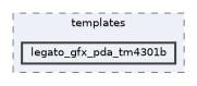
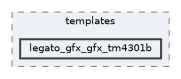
  digraph {
    compound=true
-   n1 [color=grey25 fillcolor="#edf0f7" fontname=Helvetica fontsize=10 height=0.2 label=legato_gfx_pda_tm4301b shape=box style="filled,bold" width=0.4]
+   n1 [color=grey25 fillcolor="#edf0f7" fontname=Helvetica fontsize=10 height=0.2 label=legato_gfx_gfx_tm4301b shape=box style="filled,bold" width=0.4]
    subgraph cluster_1 {
      bgcolor="#edf0f7"
      fontname=Helvetica
      fontsize=10
      label=templates
      pencolor=grey50
      style="filled,dashed"
      n1
    }
  }
